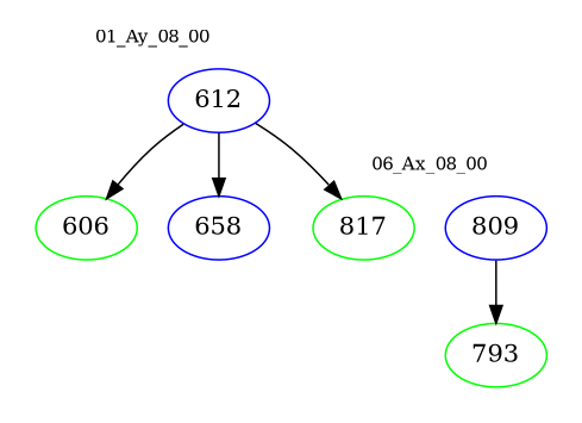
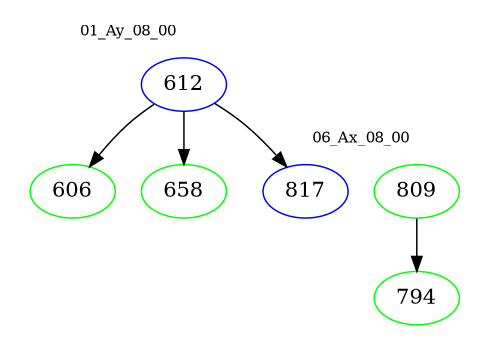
  digraph {
    node [color=blue]
    edge [color=black]
    n1 [label=612]
    n2 [color=green label=606]
-   n3 [label=658]
-   n4 [label=809]
-   n5 [color=green label=793]
-   n6 [color=green label=817]
+   n3 [color=green label=658]
+   n4 [color=green label=809]
+   n5 [color=green label=794]
+   n6 [label=817]
    subgraph cluster_1 {
      color=white
      fontsize=10
      label="01_Ay_08_00"
      n1
      n2
      n3
    }
    subgraph cluster_2 {
      color=white
      fontsize=10
      label="06_Ax_08_00"
      n4
      n5
      n6
    }
    n1 -> n2
    n1 -> n3
    n1 -> n6
    n4 -> n5
  }
